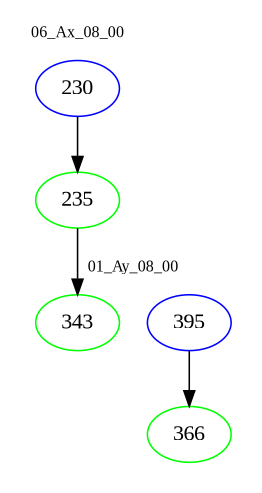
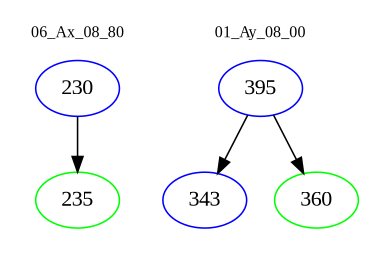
  digraph {
    fontname="Liberation Serif"
    node [color=green fontname="Liberation Serif"]
    edge [color=black fontname="Liberation Serif"]
    n1 [color=blue label=230]
    n2 [label=235]
    n3 [color=blue label=395]
-   n4 [label=343]
-   n5 [label=366]
+   n4 [color=blue label=343]
+   n5 [label=360]
    subgraph cluster_1 {
      color=white
      fontsize=10
-     label="06_Ax_08_00"
+     label="06_Ax_08_80"
      n1
      n2
    }
    subgraph cluster_2 {
      color=white
      fontsize=10
      label="01_Ay_08_00"
      n3
      n4
      n5
    }
    n1 -> n2
-   n2 -> n4
+   n3 -> n4
    n3 -> n5
  }
